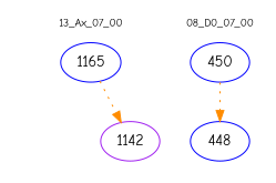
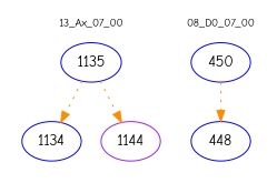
  digraph {
    fontname="Comic Neue"
    node [color=blue fontname="Comic Neue"]
    edge [color=darkorange fontname="Comic Neue" style=dotted]
-   n1 [label=1165]
-   n3 [color=purple label=1142]
+   n1 [label=1135]
+   n2 [label=1134]
+   n3 [color=purple label=1144]
    n4 [label=450]
    n5 [label=448]
    subgraph cluster_1 {
      color=white
      fontsize=10
      label="13_Ax_07_00"
      n1
+     n2
      n3
    }
    subgraph cluster_2 {
      color=white
      fontsize=10
      label="08_D0_07_00"
      n4
      n5
    }
+   n1 -> n2
    n1 -> n3
    n4 -> n5
  }
